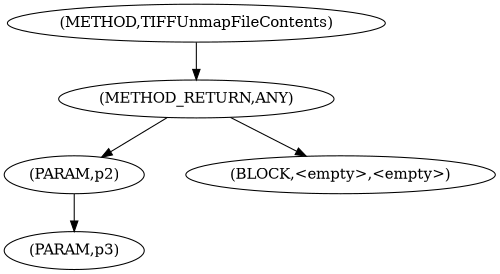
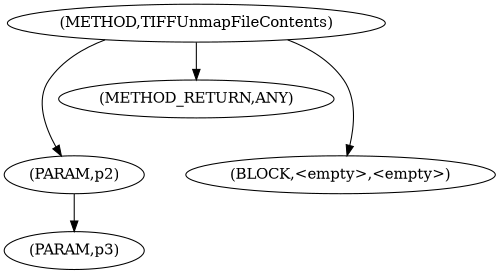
  digraph {
    n1 [label=<(METHOD,TIFFUnmapFileContents)>]
    n2 [label=<(PARAM,p2)>]
    n3 [label=<(METHOD_RETURN,ANY)>]
    n4 [label=<(BLOCK,&lt;empty&gt;,&lt;empty&gt;)>]
    n5 [label=<(PARAM,p3)>]
-   n3 -> n2
+   n1 -> n2
    n1 -> n3
-   n3 -> n4
+   n1 -> n4
    n2 -> n5
  }
